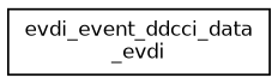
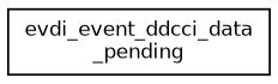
  digraph {
    rankdir=LR
-   n1 [color=black fillcolor=white fontname=Helvetica fontsize=10 height=0.2 label="evdi_event_ddcci_data\l_evdi" shape=record style=filled width=0.4]
+   n1 [color=black fillcolor=white fontname=Helvetica fontsize=10 height=0.2 label="evdi_event_ddcci_data\l_pending" shape=record style=filled width=0.4]
  }
